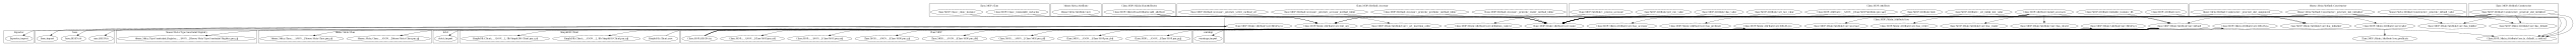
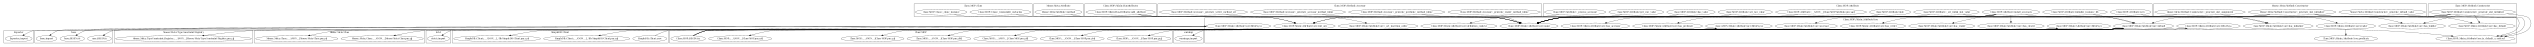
  digraph {
    fontname="Playfair Display"
    node [fontname="Playfair Display"]
    edge [fontname="Playfair Display"]
    "Moose::Meta::Method::Constructor::_generate_slot_initializer"
    "Moose::Meta::Method::Constructor::_generate_slot_assignment"
    "Moose::Meta::Method::Constructor::_generate_default_value"
    "warnings::import"
    "Moose::Meta::TypeConstraint::Registry::__ANON__[Moose/Meta/TypeConstraint/Registry.pm:24]"
    "Moose::Meta::Class::__ANON__[Moose/Meta/Class.pm:34]"
    "Moose::Meta::Class::__ANON__[Moose/Meta/Class.pm:29]"
    "SimpleDB::Client::new"
    "SimpleDB::Client::__ANON__[../lib/SimpleDB/Client.pm:133]"
    "SimpleDB::Client::__ANON__[../lib/SimpleDB/Client.pm:120]"
    "Class::MOP::Method::Accessor::_generate_accessor_method_inline"
    n12 [label="Class::MOP::Method::Accessor::_generate_writer_method_set"]
    "Class::MOP::Method::Accessor::_generate_reader_method_inline"
    "Class::MOP::Method::Accessor::_generate_predicate_method_inline"
    "base::BEGIN@3"
    n16 [label="base::BEGIN@6"]
    "base::import"
    "strict::import"
    "Class::MOP::Class::_immutable_metaclass"
    "Class::MOP::Class::_clone_instance"
    "Class::MOP::__ANON__[Class/MOP.pm:218]"
    "Class::MOP::BEGIN@15"
    "Class::MOP::__ANON__[Class/MOP.pm:321]"
-   "Class::MOP::__ANON__[Class/MOP.pm:305]"
    "Class::MOP::__ANON__[Class/MOP.pm:176]"
    "Class::MOP::__ANON__[Class/MOP.pm:494]"
    "Class::MOP::__ANON__[Class/MOP.pm:260]"
    "Class::MOP::__ANON__[Class/MOP.pm:286]"
    "Class::MOP::Method::Constructor::_generate_slot_initializer"
    "Exporter::import"
    "Class::MOP::Attribute::set_raw_value"
    "Class::MOP::Attribute::_set_initial_slot_value"
    "Class::MOP::Attribute::install_accessors"
    "Class::MOP::Attribute::has_value"
    "Class::MOP::Attribute::get_raw_value"
    "Class::MOP::Attribute::_process_accessors"
    "Class::MOP::Attribute::slots"
    n38 [label="Class::MOP::Attribute::initialize_instance_lib"]
    "Class::MOP::Attribute::__ANON__[Class/MOP/Attribute.pm:340]"
    "Class::MOP::Attribute::new"
-   "Moose::Meta::Attribute::new"
+   "Moose::Meta::Attribute::new" [label="Moose::Meta::Attribute::method"]
    "Class::MOP::Mixin::AttributeCore::BEGIN@4"
    "Class::MOP::Mixin::AttributeCore::predicate"
    "Class::MOP::Mixin::AttributeCore::has_builder"
-   "Class::MOP::Mixin::AttributeCore::BEGIN@10"
+   "Class::MOP::Mixin::AttributeCore::BEGIN@10" [label="Class::ANON::Mixin::AttributeCore::BEGIN@10"]
    "Class::MOP::Mixin::AttributeCore::has_initializer"
    "Class::MOP::Mixin::AttributeCore::has_accessor"
    "Class::MOP::Mixin::AttributeCore::has_default"
    "Class::MOP::Mixin::AttributeCore::BEGIN@12"
    "Class::MOP::Mixin::AttributeCore::name"
    "Class::MOP::Mixin::AttributeCore::has_reader"
    "Class::MOP::Mixin::AttributeCore::is_default_a_coderef"
    "Class::MOP::Mixin::AttributeCore::_set_insertion_order"
    "Class::MOP::Mixin::AttributeCore::definition_context"
    "Class::MOP::Mixin::AttributeCore::has_writer"
    "Class::MOP::Mixin::AttributeCore::reader"
    "Class::MOP::Mixin::AttributeCore::accessor"
    "Class::MOP::Mixin::AttributeCore::default"
    "Class::MOP::Mixin::AttributeCore::has_clearer"
    "Class::MOP::Mixin::AttributeCore::has_predicate"
    "Class::MOP::Mixin::AttributeCore::init_arg"
    "Class::MOP::Mixin::AttributeCore::BEGIN@3"
    "Class::MOP::Mixin::HasAttributes::add_attribute"
    subgraph cluster_1 {
      label="Moose::Meta::Method::Constructor"
      "Moose::Meta::Method::Constructor::_generate_slot_initializer"
      "Moose::Meta::Method::Constructor::_generate_slot_assignment"
      "Moose::Meta::Method::Constructor::_generate_default_value"
    }
    subgraph cluster_2 {
      label=warnings
      "warnings::import"
    }
    subgraph cluster_3 {
      label="Moose::Meta::TypeConstraint::Registry"
      "Moose::Meta::TypeConstraint::Registry::__ANON__[Moose/Meta/TypeConstraint/Registry.pm:24]"
    }
    subgraph cluster_4 {
      label="Moose::Meta::Class"
      "Moose::Meta::Class::__ANON__[Moose/Meta/Class.pm:34]"
      "Moose::Meta::Class::__ANON__[Moose/Meta/Class.pm:29]"
    }
    subgraph cluster_5 {
      label="SimpleDB::Client"
      "SimpleDB::Client::new"
      "SimpleDB::Client::__ANON__[../lib/SimpleDB/Client.pm:133]"
      "SimpleDB::Client::__ANON__[../lib/SimpleDB/Client.pm:120]"
    }
    subgraph cluster_6 {
      label="Class::MOP::Method::Accessor"
      "Class::MOP::Method::Accessor::_generate_accessor_method_inline"
      n12
      "Class::MOP::Method::Accessor::_generate_reader_method_inline"
      "Class::MOP::Method::Accessor::_generate_predicate_method_inline"
    }
    subgraph cluster_7 {
      label=base
      "base::BEGIN@3"
      n16
      "base::import"
    }
    subgraph cluster_8 {
      label="strict"
      "strict::import"
    }
    subgraph cluster_9 {
      label="Class::MOP::Class"
      "Class::MOP::Class::_immutable_metaclass"
      "Class::MOP::Class::_clone_instance"
    }
    subgraph cluster_10 {
      label="Class::MOP"
      "Class::MOP::__ANON__[Class/MOP.pm:218]"
      "Class::MOP::BEGIN@15"
      "Class::MOP::__ANON__[Class/MOP.pm:321]"
-     "Class::MOP::__ANON__[Class/MOP.pm:305]"
      "Class::MOP::__ANON__[Class/MOP.pm:176]"
      "Class::MOP::__ANON__[Class/MOP.pm:494]"
      "Class::MOP::__ANON__[Class/MOP.pm:260]"
      "Class::MOP::__ANON__[Class/MOP.pm:286]"
    }
    subgraph cluster_11 {
      label="Class::MOP::Method::Constructor"
      "Class::MOP::Method::Constructor::_generate_slot_initializer"
    }
    subgraph cluster_12 {
      label=Exporter
      "Exporter::import"
    }
    subgraph cluster_13 {
      label="Class::MOP::Attribute"
      "Class::MOP::Attribute::set_raw_value"
      "Class::MOP::Attribute::_set_initial_slot_value"
      "Class::MOP::Attribute::install_accessors"
      "Class::MOP::Attribute::has_value"
      "Class::MOP::Attribute::get_raw_value"
      "Class::MOP::Attribute::_process_accessors"
      "Class::MOP::Attribute::slots"
      n38
      "Class::MOP::Attribute::__ANON__[Class/MOP/Attribute.pm:340]"
      "Class::MOP::Attribute::new"
    }
    subgraph cluster_14 {
      label="Moose::Meta::Attribute"
      "Moose::Meta::Attribute::new"
    }
    subgraph cluster_15 {
      label="Class::MOP::Mixin::AttributeCore"
      "Class::MOP::Mixin::AttributeCore::BEGIN@4"
      "Class::MOP::Mixin::AttributeCore::predicate"
      "Class::MOP::Mixin::AttributeCore::has_builder"
      "Class::MOP::Mixin::AttributeCore::BEGIN@10"
      "Class::MOP::Mixin::AttributeCore::has_initializer"
      "Class::MOP::Mixin::AttributeCore::has_accessor"
      "Class::MOP::Mixin::AttributeCore::has_default"
      "Class::MOP::Mixin::AttributeCore::BEGIN@12"
      "Class::MOP::Mixin::AttributeCore::name"
      "Class::MOP::Mixin::AttributeCore::has_reader"
      "Class::MOP::Mixin::AttributeCore::is_default_a_coderef"
      "Class::MOP::Mixin::AttributeCore::_set_insertion_order"
      "Class::MOP::Mixin::AttributeCore::definition_context"
      "Class::MOP::Mixin::AttributeCore::has_writer"
      "Class::MOP::Mixin::AttributeCore::reader"
      "Class::MOP::Mixin::AttributeCore::accessor"
      "Class::MOP::Mixin::AttributeCore::default"
      "Class::MOP::Mixin::AttributeCore::has_clearer"
      "Class::MOP::Mixin::AttributeCore::has_predicate"
      "Class::MOP::Mixin::AttributeCore::init_arg"
      "Class::MOP::Mixin::AttributeCore::BEGIN@3"
    }
    subgraph cluster_16 {
      label="Class::MOP::Mixin::HasAttributes"
      "Class::MOP::Mixin::HasAttributes::add_attribute"
    }
    "Moose::Meta::Method::Constructor::_generate_slot_initializer" -> "Class::MOP::Mixin::AttributeCore::has_builder"
    "Moose::Meta::Method::Constructor::_generate_slot_initializer" -> "Class::MOP::Mixin::AttributeCore::has_default"
    "Moose::Meta::Method::Constructor::_generate_slot_initializer" -> "Class::MOP::Mixin::AttributeCore::name"
    "Moose::Meta::Method::Constructor::_generate_slot_initializer" -> "Class::MOP::Mixin::AttributeCore::init_arg"
    "Moose::Meta::Method::Constructor::_generate_slot_assignment" -> "Class::MOP::Mixin::AttributeCore::has_initializer"
    "Moose::Meta::Method::Constructor::_generate_slot_assignment" -> "Class::MOP::Mixin::AttributeCore::name"
    "Moose::Meta::Method::Constructor::_generate_default_value" -> "Class::MOP::Mixin::AttributeCore::is_default_a_coderef"
    "SimpleDB::Client::new" -> "Class::MOP::Mixin::AttributeCore::default"
    "Class::MOP::Method::Accessor::_generate_accessor_method_inline" -> "Class::MOP::Mixin::AttributeCore::name"
    n12 -> "Class::MOP::Mixin::AttributeCore::name"
    "Class::MOP::Method::Accessor::_generate_reader_method_inline" -> "Class::MOP::Mixin::AttributeCore::name"
    "Class::MOP::Method::Accessor::_generate_predicate_method_inline" -> "Class::MOP::Mixin::AttributeCore::name"
    "Class::MOP::Class::_immutable_metaclass" -> "Class::MOP::Mixin::AttributeCore::default"
    "Class::MOP::Class::_clone_instance" -> "Class::MOP::Mixin::AttributeCore::init_arg"
    "Class::MOP::BEGIN@15" -> "Class::MOP::Mixin::AttributeCore::BEGIN@4"
    "Class::MOP::BEGIN@15" -> "Class::MOP::Mixin::AttributeCore::BEGIN@10"
    "Class::MOP::BEGIN@15" -> "Class::MOP::Mixin::AttributeCore::BEGIN@12"
    "Class::MOP::BEGIN@15" -> "Class::MOP::Mixin::AttributeCore::BEGIN@3"
    "Class::MOP::Method::Constructor::_generate_slot_initializer" -> "Class::MOP::Mixin::AttributeCore::has_builder"
    "Class::MOP::Method::Constructor::_generate_slot_initializer" -> "Class::MOP::Mixin::AttributeCore::has_default"
    "Class::MOP::Method::Constructor::_generate_slot_initializer" -> "Class::MOP::Mixin::AttributeCore::name"
    "Class::MOP::Method::Constructor::_generate_slot_initializer" -> "Class::MOP::Mixin::AttributeCore::is_default_a_coderef"
    "Class::MOP::Method::Constructor::_generate_slot_initializer" -> "Class::MOP::Mixin::AttributeCore::default"
    "Class::MOP::Method::Constructor::_generate_slot_initializer" -> "Class::MOP::Mixin::AttributeCore::init_arg"
    "Class::MOP::Attribute::set_raw_value" -> "Class::MOP::Mixin::AttributeCore::name"
    "Class::MOP::Attribute::_set_initial_slot_value" -> "Class::MOP::Mixin::AttributeCore::has_initializer"
    "Class::MOP::Attribute::_set_initial_slot_value" -> "Class::MOP::Mixin::AttributeCore::name"
    "Class::MOP::Attribute::install_accessors" -> "Class::MOP::Mixin::AttributeCore::has_accessor"
    "Class::MOP::Attribute::install_accessors" -> "Class::MOP::Mixin::AttributeCore::has_reader"
    "Class::MOP::Attribute::install_accessors" -> "Class::MOP::Mixin::AttributeCore::has_writer"
    "Class::MOP::Attribute::install_accessors" -> "Class::MOP::Mixin::AttributeCore::reader"
    "Class::MOP::Attribute::install_accessors" -> "Class::MOP::Mixin::AttributeCore::accessor"
    "Class::MOP::Attribute::install_accessors" -> "Class::MOP::Mixin::AttributeCore::has_clearer"
    "Class::MOP::Attribute::install_accessors" -> "Class::MOP::Mixin::AttributeCore::has_predicate"
    "Class::MOP::Attribute::has_value" -> "Class::MOP::Mixin::AttributeCore::name"
    "Class::MOP::Attribute::get_raw_value" -> "Class::MOP::Mixin::AttributeCore::name"
    "Class::MOP::Attribute::_process_accessors" -> "Class::MOP::Mixin::AttributeCore::definition_context"
    "Class::MOP::Attribute::slots" -> "Class::MOP::Mixin::AttributeCore::name"
    n38 -> "Class::MOP::Mixin::AttributeCore::default"
    "Class::MOP::Attribute::__ANON__[Class/MOP/Attribute.pm:340]" -> "Class::MOP::Mixin::AttributeCore::name"
    "Class::MOP::Attribute::new" -> "Class::MOP::Mixin::AttributeCore::is_default_a_coderef"
    "Moose::Meta::Attribute::new" -> "Class::MOP::Mixin::AttributeCore::init_arg"
    "Class::MOP::Mixin::AttributeCore::BEGIN@4" -> "warnings::import"
    "Class::MOP::Mixin::AttributeCore::BEGIN@10" -> "Exporter::import"
    "Class::MOP::Mixin::AttributeCore::BEGIN@12" -> "base::BEGIN@3"
    "Class::MOP::Mixin::AttributeCore::BEGIN@12" -> n16
    "Class::MOP::Mixin::AttributeCore::BEGIN@12" -> "base::import"
    "Class::MOP::Mixin::AttributeCore::reader" -> "Class::MOP::Mixin::AttributeCore::predicate"
    "Class::MOP::Mixin::AttributeCore::default" -> "Moose::Meta::TypeConstraint::Registry::__ANON__[Moose/Meta/TypeConstraint/Registry.pm:24]"
    "Class::MOP::Mixin::AttributeCore::default" -> "Moose::Meta::Class::__ANON__[Moose/Meta/Class.pm:34]"
    "Class::MOP::Mixin::AttributeCore::default" -> "Moose::Meta::Class::__ANON__[Moose/Meta/Class.pm:29]"
    "Class::MOP::Mixin::AttributeCore::default" -> "SimpleDB::Client::__ANON__[../lib/SimpleDB/Client.pm:133]"
    "Class::MOP::Mixin::AttributeCore::default" -> "SimpleDB::Client::__ANON__[../lib/SimpleDB/Client.pm:120]"
    "Class::MOP::Mixin::AttributeCore::default" -> "Class::MOP::__ANON__[Class/MOP.pm:218]"
    "Class::MOP::Mixin::AttributeCore::default" -> "Class::MOP::__ANON__[Class/MOP.pm:321]"
-   "Class::MOP::Mixin::AttributeCore::default" -> "Class::MOP::__ANON__[Class/MOP.pm:305]"
    "Class::MOP::Mixin::AttributeCore::default" -> "Class::MOP::__ANON__[Class/MOP.pm:176]"
    "Class::MOP::Mixin::AttributeCore::default" -> "Class::MOP::__ANON__[Class/MOP.pm:494]"
    "Class::MOP::Mixin::AttributeCore::default" -> "Class::MOP::__ANON__[Class/MOP.pm:260]"
    "Class::MOP::Mixin::AttributeCore::default" -> "Class::MOP::__ANON__[Class/MOP.pm:286]"
    "Class::MOP::Mixin::AttributeCore::default" -> "Class::MOP::Mixin::AttributeCore::is_default_a_coderef"
    "Class::MOP::Mixin::AttributeCore::BEGIN@3" -> "strict::import"
    "Class::MOP::Mixin::HasAttributes::add_attribute" -> "Class::MOP::Mixin::AttributeCore::name"
    "Class::MOP::Mixin::HasAttributes::add_attribute" -> "Class::MOP::Mixin::AttributeCore::_set_insertion_order"
  }
